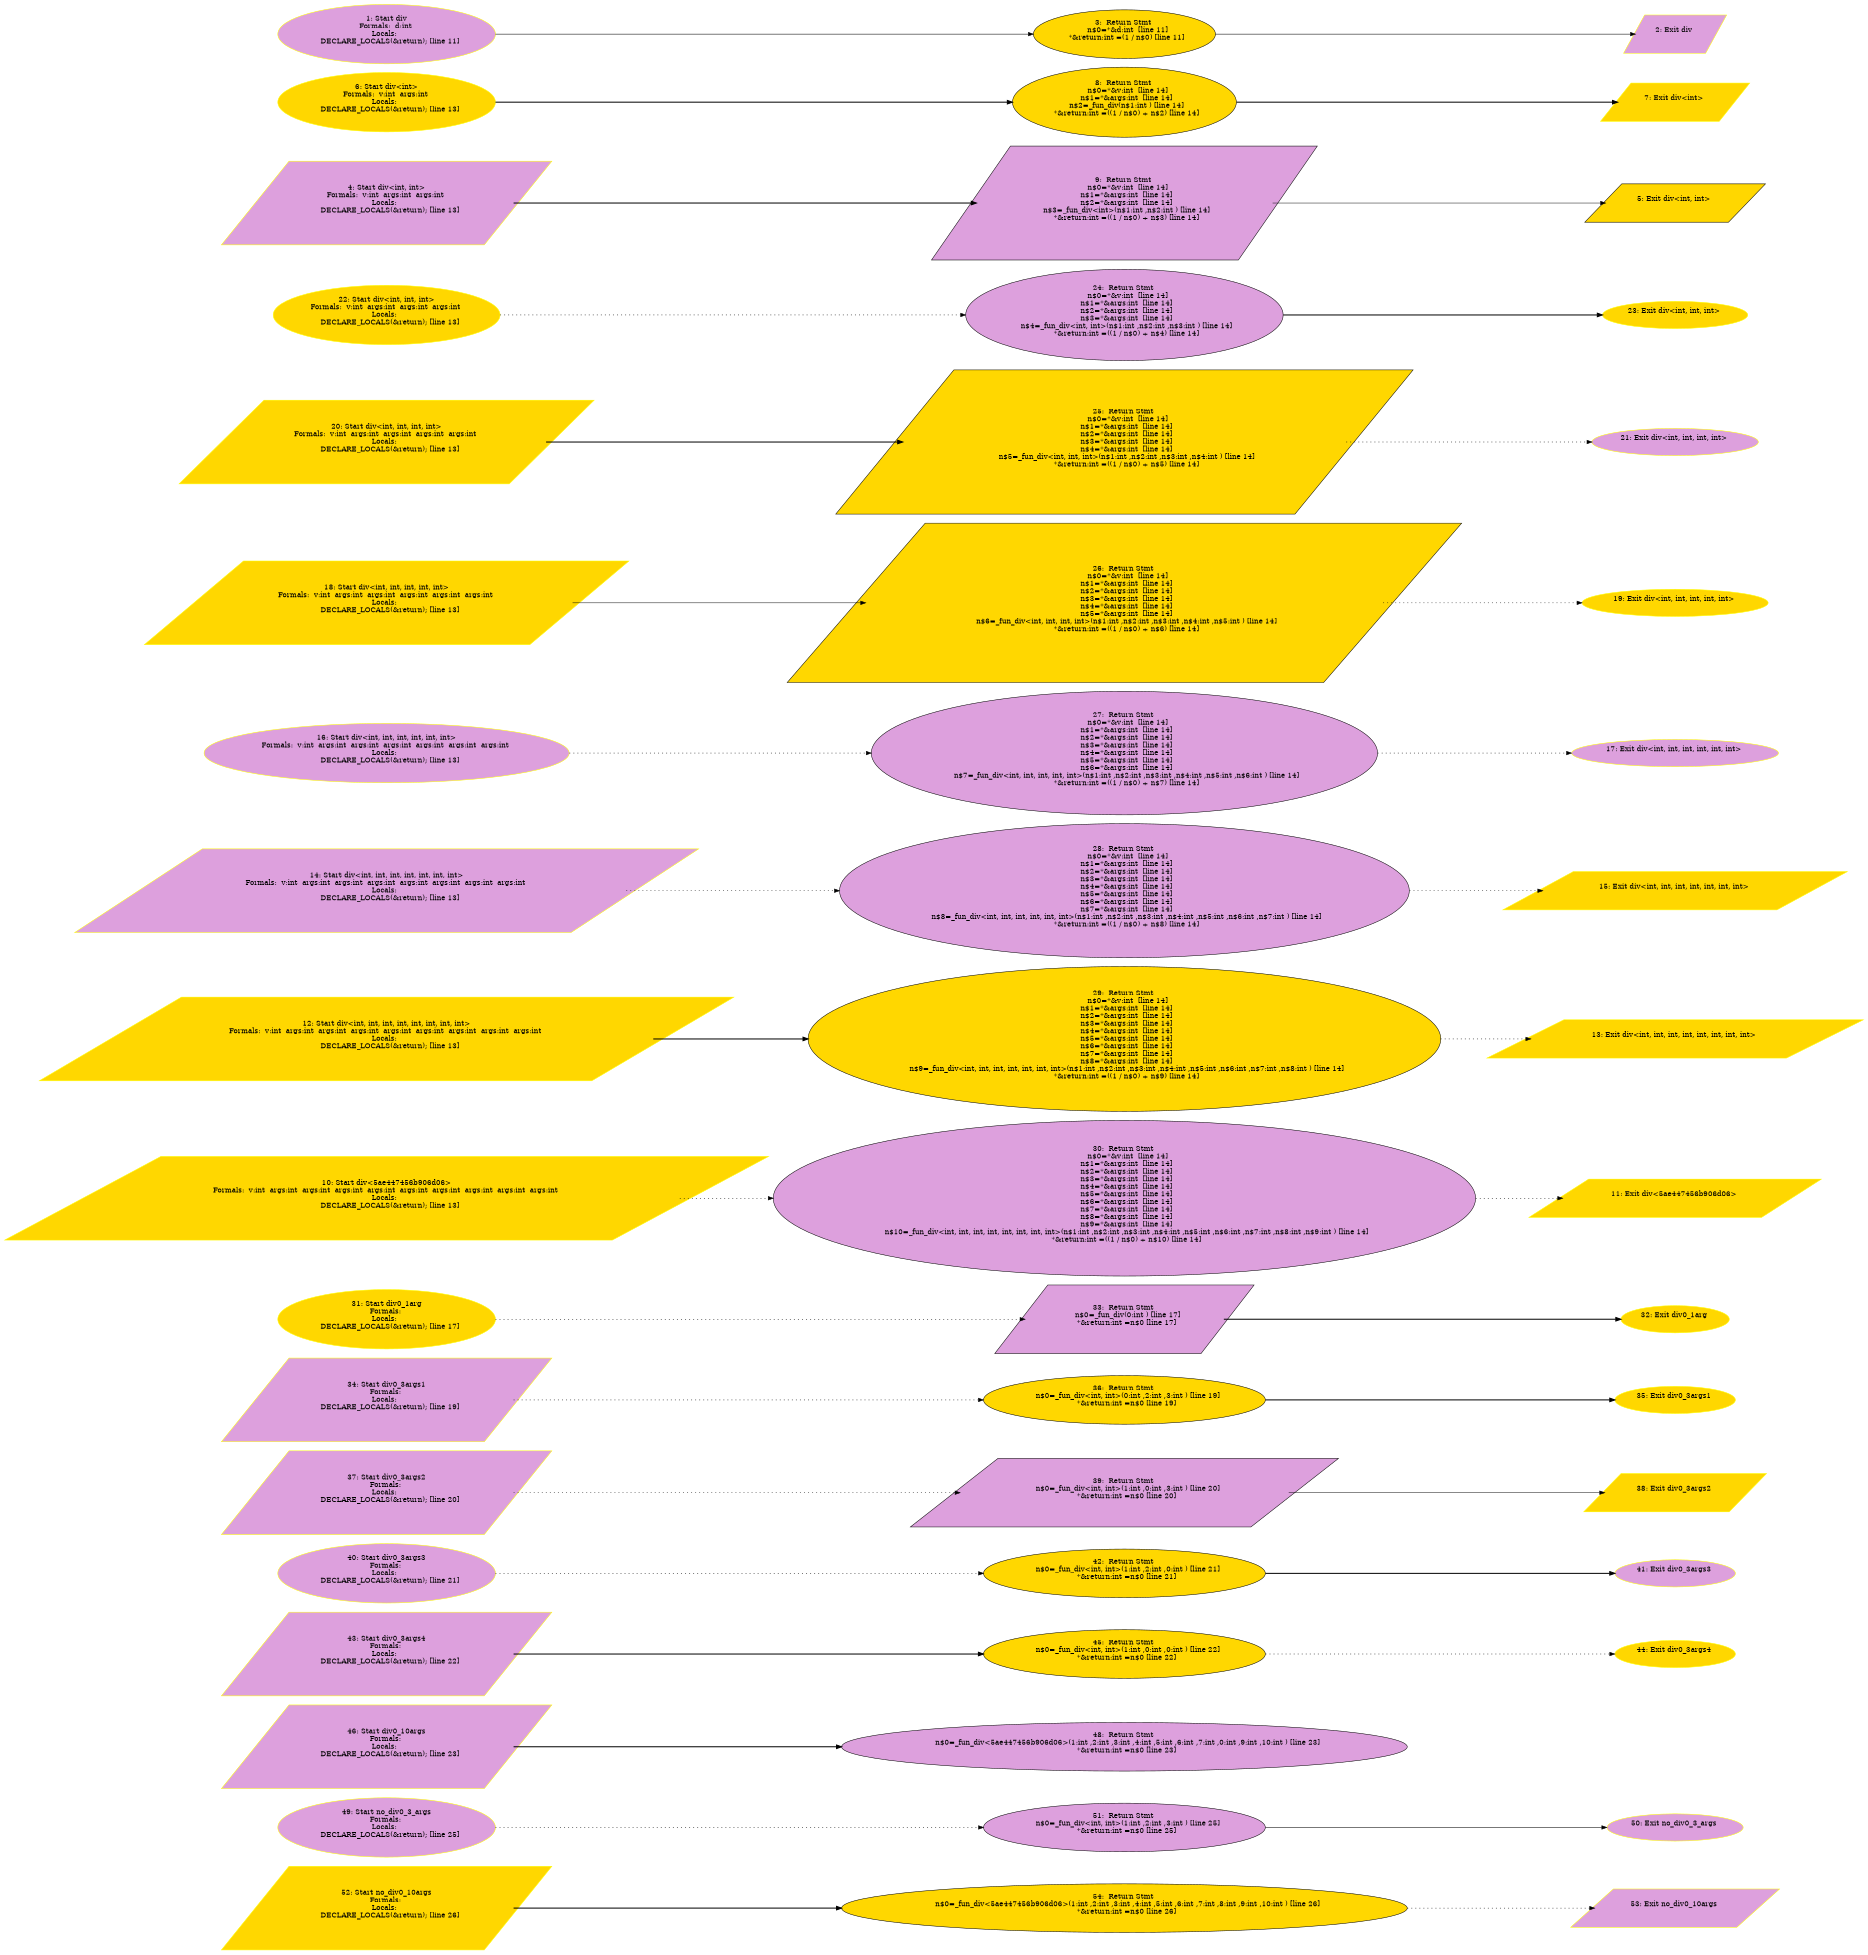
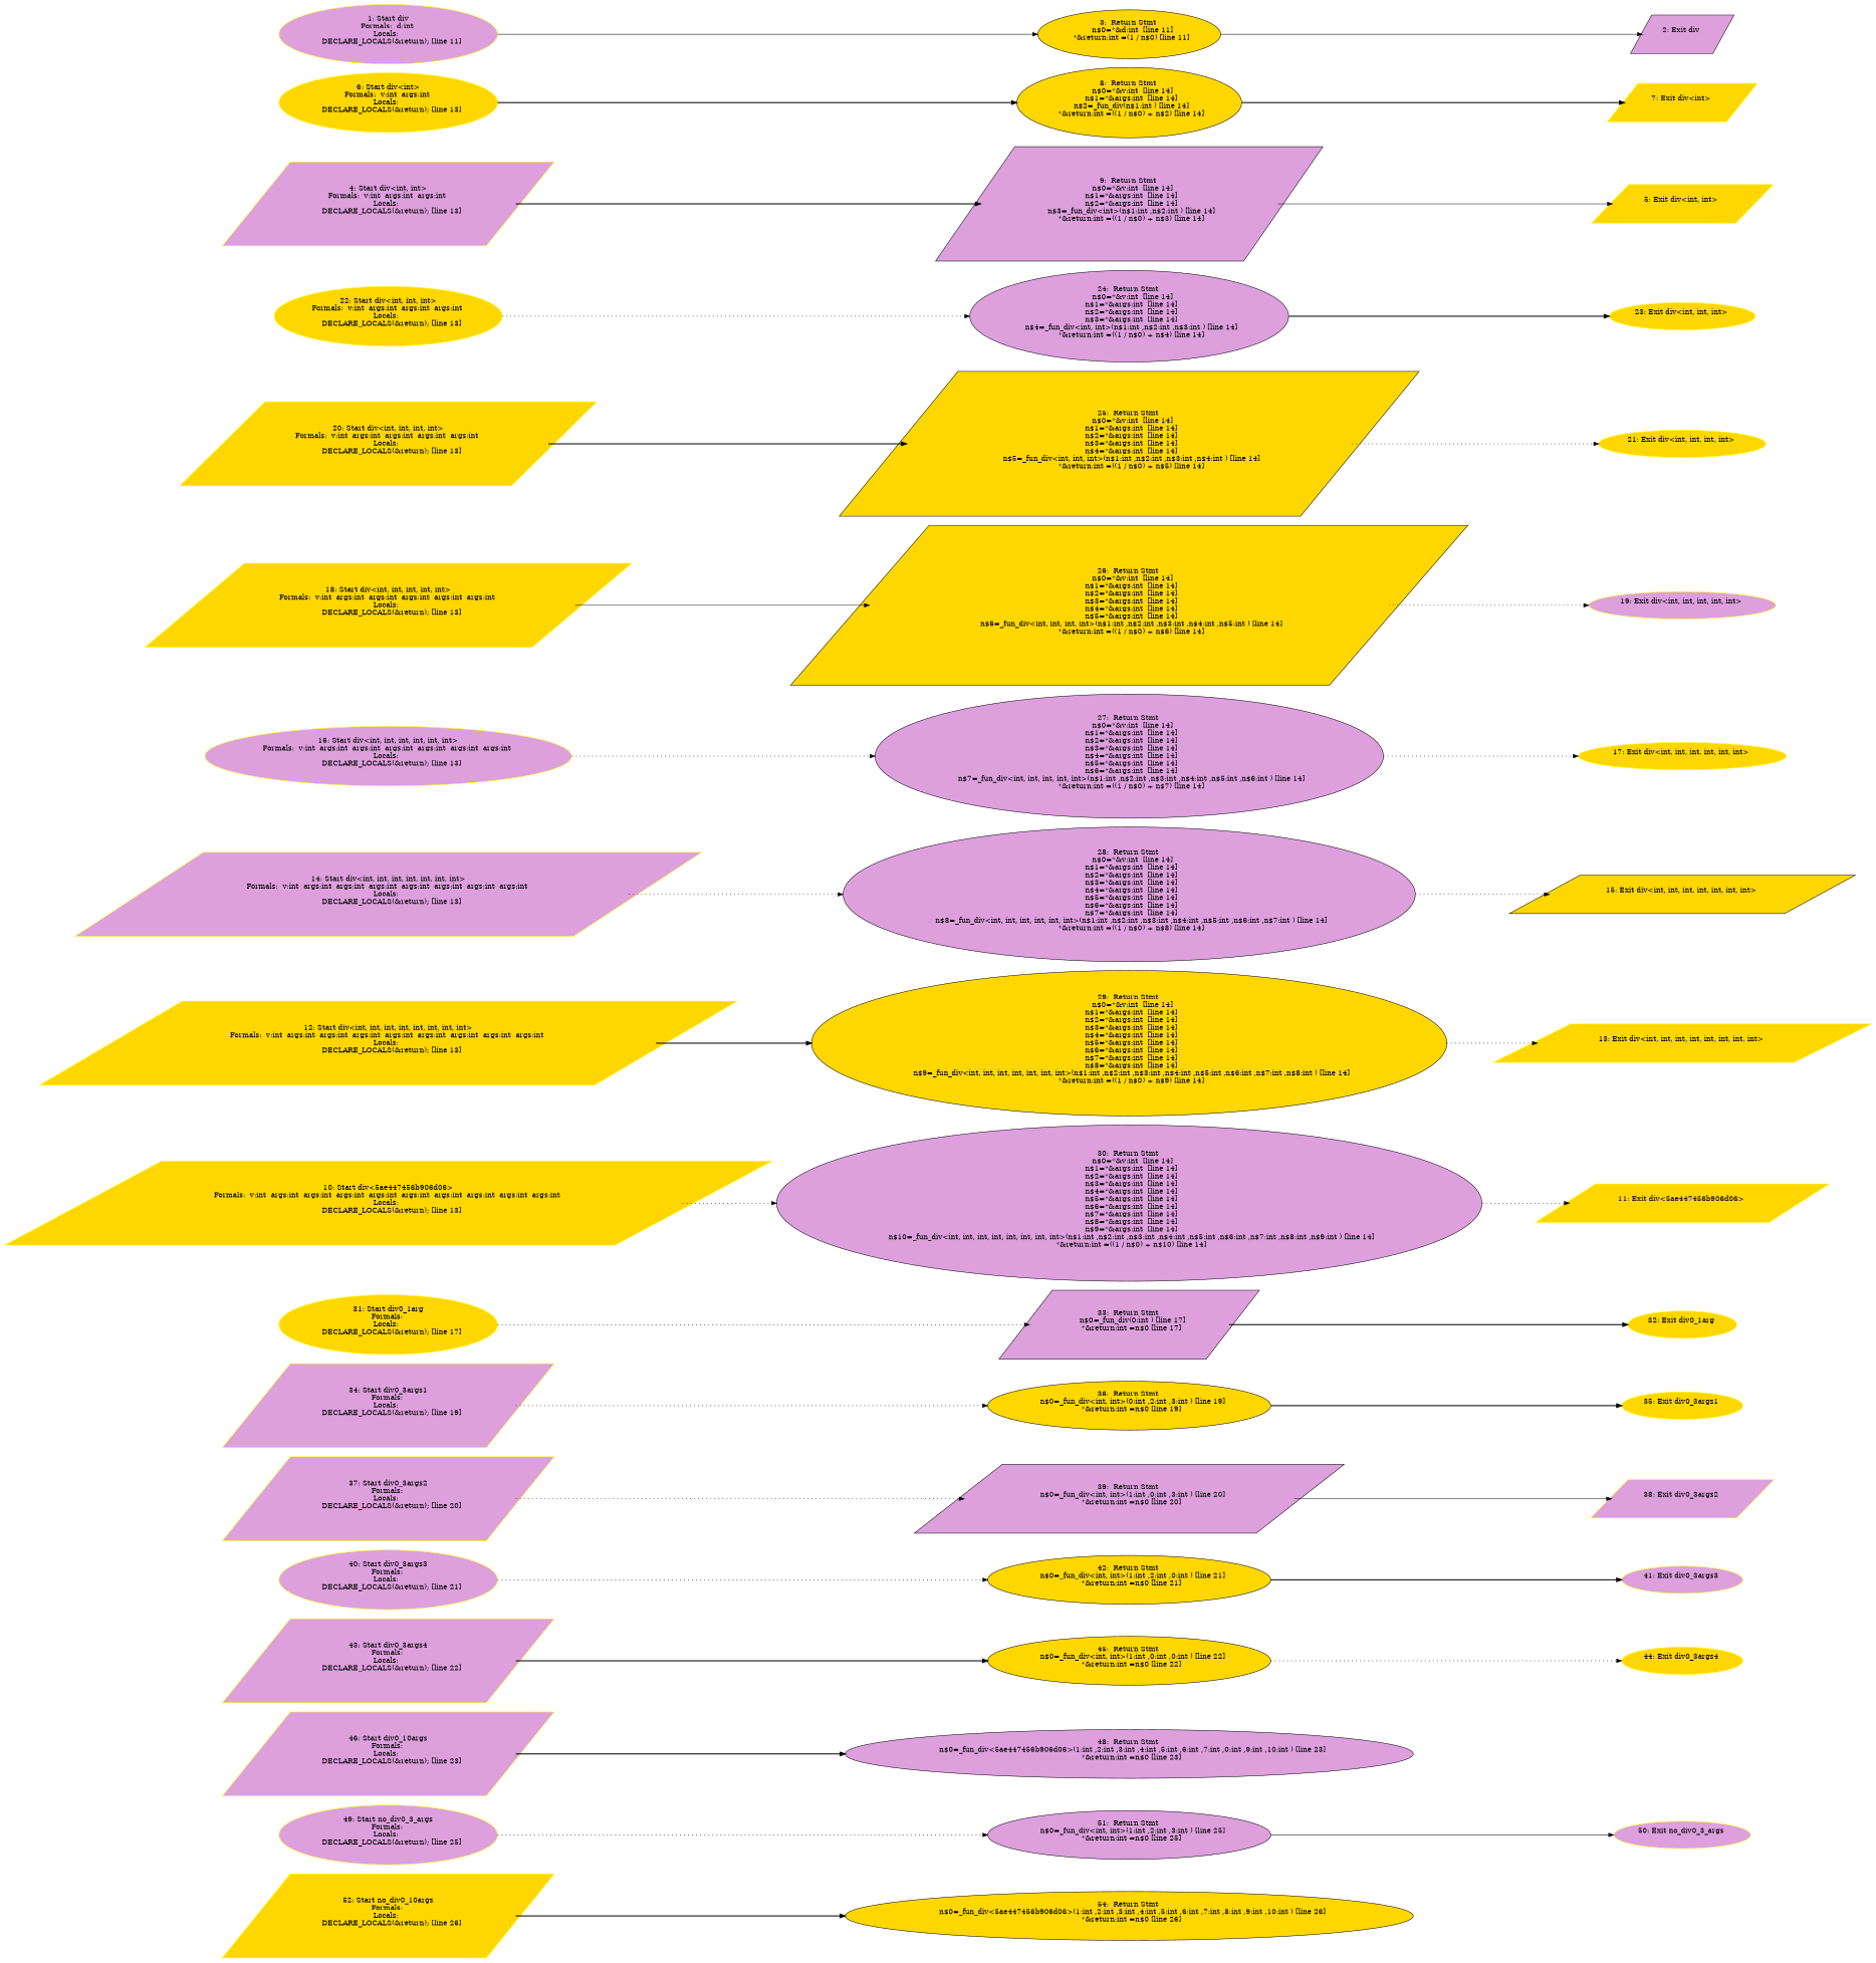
  digraph {
    rankdir=LR
    node [fillcolor=gold shape=ellipse style=filled color=yellow]
    edge [style=dotted]
    n1 [label="54:  Return Stmt \n   n$0=_fun_div<5ae447456b906d06>(1:int ,2:int ,3:int ,4:int ,5:int ,6:int ,7:int ,8:int ,9:int ,10:int ) [line 26]\n  *&return:int =n$0 [line 26]\n " color=""]
-   n2 [fillcolor=plum label="53: Exit no_div0_10args \n  " shape=parallelogram]
    n3 [label="52: Start no_div0_10args\nFormals: \nLocals:  \n   DECLARE_LOCALS(&return); [line 26]\n " shape=parallelogram]
    n4 [fillcolor=plum label="51:  Return Stmt \n   n$0=_fun_div<int, int>(1:int ,2:int ,3:int ) [line 25]\n  *&return:int =n$0 [line 25]\n " color=""]
    n5 [fillcolor=plum label="50: Exit no_div0_3_args \n  "]
    n6 [fillcolor=plum label="49: Start no_div0_3_args\nFormals: \nLocals:  \n   DECLARE_LOCALS(&return); [line 25]\n "]
    n7 [fillcolor=plum label="48:  Return Stmt \n   n$0=_fun_div<5ae447456b906d06>(1:int ,2:int ,3:int ,4:int ,5:int ,6:int ,7:int ,0:int ,9:int ,10:int ) [line 23]\n  *&return:int =n$0 [line 23]\n " color=""]
    n8 [fillcolor=plum label="46: Start div0_10args\nFormals: \nLocals:  \n   DECLARE_LOCALS(&return); [line 23]\n " shape=parallelogram]
    n9 [label="45:  Return Stmt \n   n$0=_fun_div<int, int>(1:int ,0:int ,0:int ) [line 22]\n  *&return:int =n$0 [line 22]\n " color=""]
    n10 [label="44: Exit div0_3args4 \n  "]
    n11 [fillcolor=plum label="43: Start div0_3args4\nFormals: \nLocals:  \n   DECLARE_LOCALS(&return); [line 22]\n " shape=parallelogram]
    n12 [label="42:  Return Stmt \n   n$0=_fun_div<int, int>(1:int ,2:int ,0:int ) [line 21]\n  *&return:int =n$0 [line 21]\n " color=""]
    n13 [fillcolor=plum label="41: Exit div0_3args3 \n  "]
    n14 [fillcolor=plum label="40: Start div0_3args3\nFormals: \nLocals:  \n   DECLARE_LOCALS(&return); [line 21]\n "]
    n15 [fillcolor=plum label="39:  Return Stmt \n   n$0=_fun_div<int, int>(1:int ,0:int ,3:int ) [line 20]\n  *&return:int =n$0 [line 20]\n " shape=parallelogram color=""]
-   n16 [label="38: Exit div0_3args2 \n  " shape=parallelogram]
+   n16 [fillcolor=plum label="38: Exit div0_3args2 \n  " shape=parallelogram]
    n17 [fillcolor=plum label="37: Start div0_3args2\nFormals: \nLocals:  \n   DECLARE_LOCALS(&return); [line 20]\n " shape=parallelogram]
    n18 [label="36:  Return Stmt \n   n$0=_fun_div<int, int>(0:int ,2:int ,3:int ) [line 19]\n  *&return:int =n$0 [line 19]\n " color=""]
    n19 [label="35: Exit div0_3args1 \n  "]
    n20 [fillcolor=plum label="34: Start div0_3args1\nFormals: \nLocals:  \n   DECLARE_LOCALS(&return); [line 19]\n " shape=parallelogram]
    n21 [fillcolor=plum label="33:  Return Stmt \n   n$0=_fun_div(0:int ) [line 17]\n  *&return:int =n$0 [line 17]\n " shape=parallelogram color=""]
    n22 [label="32: Exit div0_1arg \n  "]
    n23 [label="31: Start div0_1arg\nFormals: \nLocals:  \n   DECLARE_LOCALS(&return); [line 17]\n "]
    n24 [fillcolor=plum label="30:  Return Stmt \n   n$0=*&v:int  [line 14]\n  n$1=*&args:int  [line 14]\n  n$2=*&args:int  [line 14]\n  n$3=*&args:int  [line 14]\n  n$4=*&args:int  [line 14]\n  n$5=*&args:int  [line 14]\n  n$6=*&args:int  [line 14]\n  n$7=*&args:int  [line 14]\n  n$8=*&args:int  [line 14]\n  n$9=*&args:int  [line 14]\n  n$10=_fun_div<int, int, int, int, int, int, int, int>(n$1:int ,n$2:int ,n$3:int ,n$4:int ,n$5:int ,n$6:int ,n$7:int ,n$8:int ,n$9:int ) [line 14]\n  *&return:int =((1 / n$0) + n$10) [line 14]\n " color=""]
    n25 [label="11: Exit div<5ae447456b906d06> \n  " shape=parallelogram]
    n26 [label="29:  Return Stmt \n   n$0=*&v:int  [line 14]\n  n$1=*&args:int  [line 14]\n  n$2=*&args:int  [line 14]\n  n$3=*&args:int  [line 14]\n  n$4=*&args:int  [line 14]\n  n$5=*&args:int  [line 14]\n  n$6=*&args:int  [line 14]\n  n$7=*&args:int  [line 14]\n  n$8=*&args:int  [line 14]\n  n$9=_fun_div<int, int, int, int, int, int, int>(n$1:int ,n$2:int ,n$3:int ,n$4:int ,n$5:int ,n$6:int ,n$7:int ,n$8:int ) [line 14]\n  *&return:int =((1 / n$0) + n$9) [line 14]\n " color=""]
    n27 [label="13: Exit div<int, int, int, int, int, int, int, int> \n  " shape=parallelogram]
    n28 [fillcolor=plum label="28:  Return Stmt \n   n$0=*&v:int  [line 14]\n  n$1=*&args:int  [line 14]\n  n$2=*&args:int  [line 14]\n  n$3=*&args:int  [line 14]\n  n$4=*&args:int  [line 14]\n  n$5=*&args:int  [line 14]\n  n$6=*&args:int  [line 14]\n  n$7=*&args:int  [line 14]\n  n$8=_fun_div<int, int, int, int, int, int>(n$1:int ,n$2:int ,n$3:int ,n$4:int ,n$5:int ,n$6:int ,n$7:int ) [line 14]\n  *&return:int =((1 / n$0) + n$8) [line 14]\n " color=""]
-   n29 [label="15: Exit div<int, int, int, int, int, int, int> \n  " shape=parallelogram]
+   n29 [color=black label="15: Exit div<int, int, int, int, int, int, int> \n  " shape=parallelogram]
    n30 [fillcolor=plum label="27:  Return Stmt \n   n$0=*&v:int  [line 14]\n  n$1=*&args:int  [line 14]\n  n$2=*&args:int  [line 14]\n  n$3=*&args:int  [line 14]\n  n$4=*&args:int  [line 14]\n  n$5=*&args:int  [line 14]\n  n$6=*&args:int  [line 14]\n  n$7=_fun_div<int, int, int, int, int>(n$1:int ,n$2:int ,n$3:int ,n$4:int ,n$5:int ,n$6:int ) [line 14]\n  *&return:int =((1 / n$0) + n$7) [line 14]\n " color=""]
-   n31 [fillcolor=plum label="17: Exit div<int, int, int, int, int, int> \n  "]
+   n31 [label="17: Exit div<int, int, int, int, int, int> \n  "]
    n32 [label="26:  Return Stmt \n   n$0=*&v:int  [line 14]\n  n$1=*&args:int  [line 14]\n  n$2=*&args:int  [line 14]\n  n$3=*&args:int  [line 14]\n  n$4=*&args:int  [line 14]\n  n$5=*&args:int  [line 14]\n  n$6=_fun_div<int, int, int, int>(n$1:int ,n$2:int ,n$3:int ,n$4:int ,n$5:int ) [line 14]\n  *&return:int =((1 / n$0) + n$6) [line 14]\n " shape=parallelogram color=""]
-   n33 [label="19: Exit div<int, int, int, int, int> \n  "]
+   n33 [fillcolor=plum label="19: Exit div<int, int, int, int, int> \n  "]
    n34 [label="25:  Return Stmt \n   n$0=*&v:int  [line 14]\n  n$1=*&args:int  [line 14]\n  n$2=*&args:int  [line 14]\n  n$3=*&args:int  [line 14]\n  n$4=*&args:int  [line 14]\n  n$5=_fun_div<int, int, int>(n$1:int ,n$2:int ,n$3:int ,n$4:int ) [line 14]\n  *&return:int =((1 / n$0) + n$5) [line 14]\n " shape=parallelogram color=""]
-   n35 [fillcolor=plum label="21: Exit div<int, int, int, int> \n  "]
+   n35 [label="21: Exit div<int, int, int, int> \n  "]
    n36 [fillcolor=plum label="24:  Return Stmt \n   n$0=*&v:int  [line 14]\n  n$1=*&args:int  [line 14]\n  n$2=*&args:int  [line 14]\n  n$3=*&args:int  [line 14]\n  n$4=_fun_div<int, int>(n$1:int ,n$2:int ,n$3:int ) [line 14]\n  *&return:int =((1 / n$0) + n$4) [line 14]\n " color=""]
    n37 [label="23: Exit div<int, int, int> \n  "]
    n38 [label="22: Start div<int, int, int>\nFormals:  v:int  args:int  args:int  args:int \nLocals:  \n   DECLARE_LOCALS(&return); [line 13]\n "]
    n39 [label="20: Start div<int, int, int, int>\nFormals:  v:int  args:int  args:int  args:int  args:int \nLocals:  \n   DECLARE_LOCALS(&return); [line 13]\n " shape=parallelogram]
    n40 [label="18: Start div<int, int, int, int, int>\nFormals:  v:int  args:int  args:int  args:int  args:int  args:int \nLocals:  \n   DECLARE_LOCALS(&return); [line 13]\n " shape=parallelogram]
    n41 [fillcolor=plum label="16: Start div<int, int, int, int, int, int>\nFormals:  v:int  args:int  args:int  args:int  args:int  args:int  args:int \nLocals:  \n   DECLARE_LOCALS(&return); [line 13]\n "]
    n42 [fillcolor=plum label="14: Start div<int, int, int, int, int, int, int>\nFormals:  v:int  args:int  args:int  args:int  args:int  args:int  args:int  args:int \nLocals:  \n   DECLARE_LOCALS(&return); [line 13]\n " shape=parallelogram]
    n43 [label="12: Start div<int, int, int, int, int, int, int, int>\nFormals:  v:int  args:int  args:int  args:int  args:int  args:int  args:int  args:int  args:int \nLocals:  \n   DECLARE_LOCALS(&return); [line 13]\n " shape=parallelogram]
    n44 [label="10: Start div<5ae447456b906d06>\nFormals:  v:int  args:int  args:int  args:int  args:int  args:int  args:int  args:int  args:int  args:int \nLocals:  \n   DECLARE_LOCALS(&return); [line 13]\n " shape=parallelogram]
    n45 [fillcolor=plum label="9:  Return Stmt \n   n$0=*&v:int  [line 14]\n  n$1=*&args:int  [line 14]\n  n$2=*&args:int  [line 14]\n  n$3=_fun_div<int>(n$1:int ,n$2:int ) [line 14]\n  *&return:int =((1 / n$0) + n$3) [line 14]\n " shape=parallelogram color=""]
-   n46 [color=black label="5: Exit div<int, int> \n  " shape=parallelogram]
+   n46 [label="5: Exit div<int, int> \n  " shape=parallelogram]
    n47 [label="8:  Return Stmt \n   n$0=*&v:int  [line 14]\n  n$1=*&args:int  [line 14]\n  n$2=_fun_div(n$1:int ) [line 14]\n  *&return:int =((1 / n$0) + n$2) [line 14]\n " color=""]
    n48 [label="7: Exit div<int> \n  " shape=parallelogram]
    n49 [label="6: Start div<int>\nFormals:  v:int  args:int \nLocals:  \n   DECLARE_LOCALS(&return); [line 13]\n "]
    n50 [fillcolor=plum label="4: Start div<int, int>\nFormals:  v:int  args:int  args:int \nLocals:  \n   DECLARE_LOCALS(&return); [line 13]\n " shape=parallelogram]
    n51 [label="3:  Return Stmt \n   n$0=*&d:int  [line 11]\n  *&return:int =(1 / n$0) [line 11]\n " color=""]
-   n52 [fillcolor=plum label="2: Exit div \n  " shape=parallelogram]
+   n52 [color=black fillcolor=plum label="2: Exit div \n  " shape=parallelogram]
    n53 [fillcolor=plum label="1: Start div\nFormals:  d:int \nLocals:  \n   DECLARE_LOCALS(&return); [line 11]\n "]
-   n1 -> n2
    n3 -> n1 [style=bold]
    n4 -> n5 [style=solid]
    n6 -> n4
    n8 -> n7 [style=bold]
    n9 -> n10
    n11 -> n9 [style=bold]
    n12 -> n13 [style=bold]
    n14 -> n12
    n15 -> n16 [style=solid]
    n17 -> n15
    n18 -> n19 [style=bold]
    n20 -> n18
    n21 -> n22 [style=bold]
    n23 -> n21
    n24 -> n25
    n26 -> n27
    n28 -> n29
    n30 -> n31
    n32 -> n33
    n34 -> n35
    n36 -> n37 [style=bold]
    n38 -> n36
    n39 -> n34 [style=bold]
    n40 -> n32 [style=solid]
    n41 -> n30
    n42 -> n28
    n43 -> n26 [style=bold]
    n44 -> n24
    n45 -> n46 [style=solid]
    n47 -> n48 [style=bold]
    n49 -> n47 [style=bold]
    n50 -> n45 [style=bold]
    n51 -> n52 [style=solid]
    n53 -> n51 [style=solid]
  }
